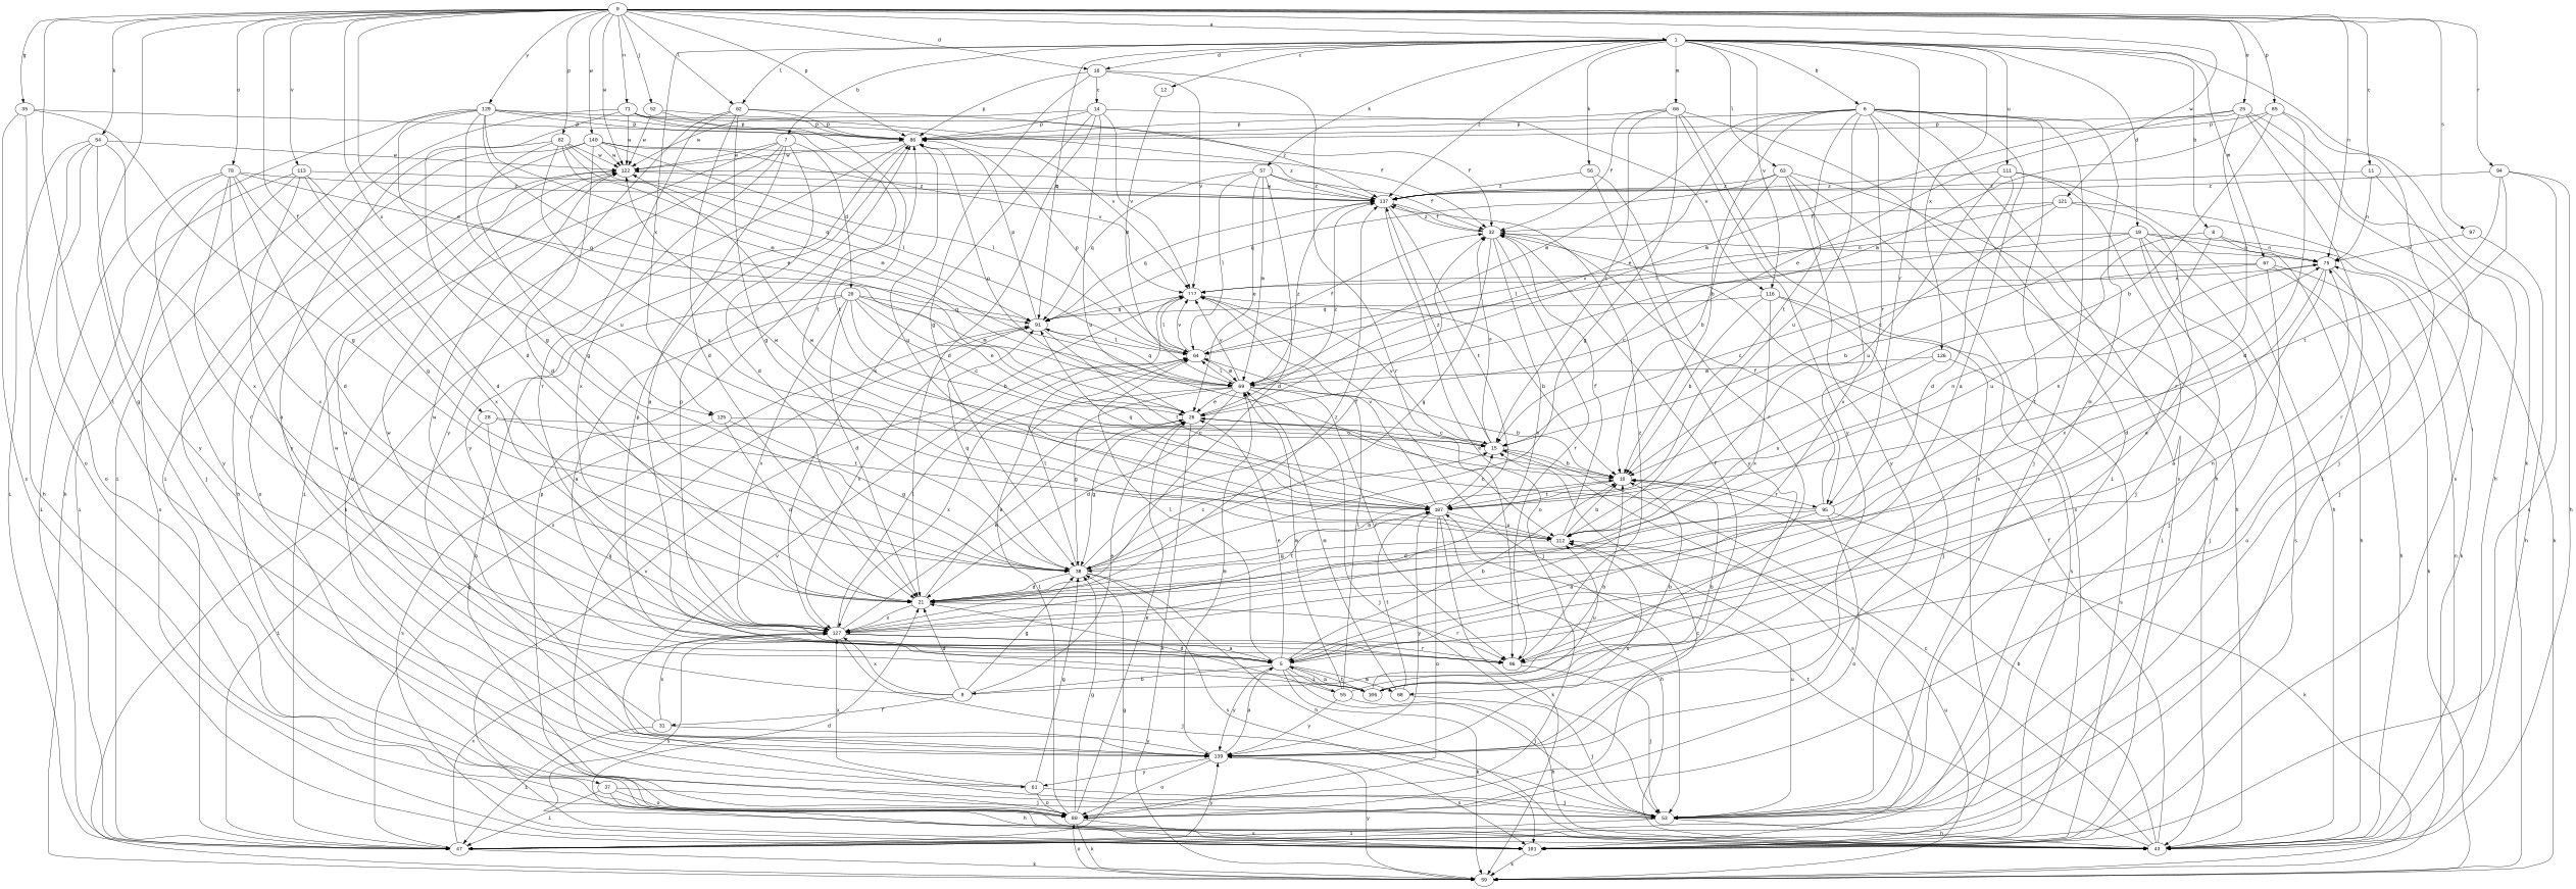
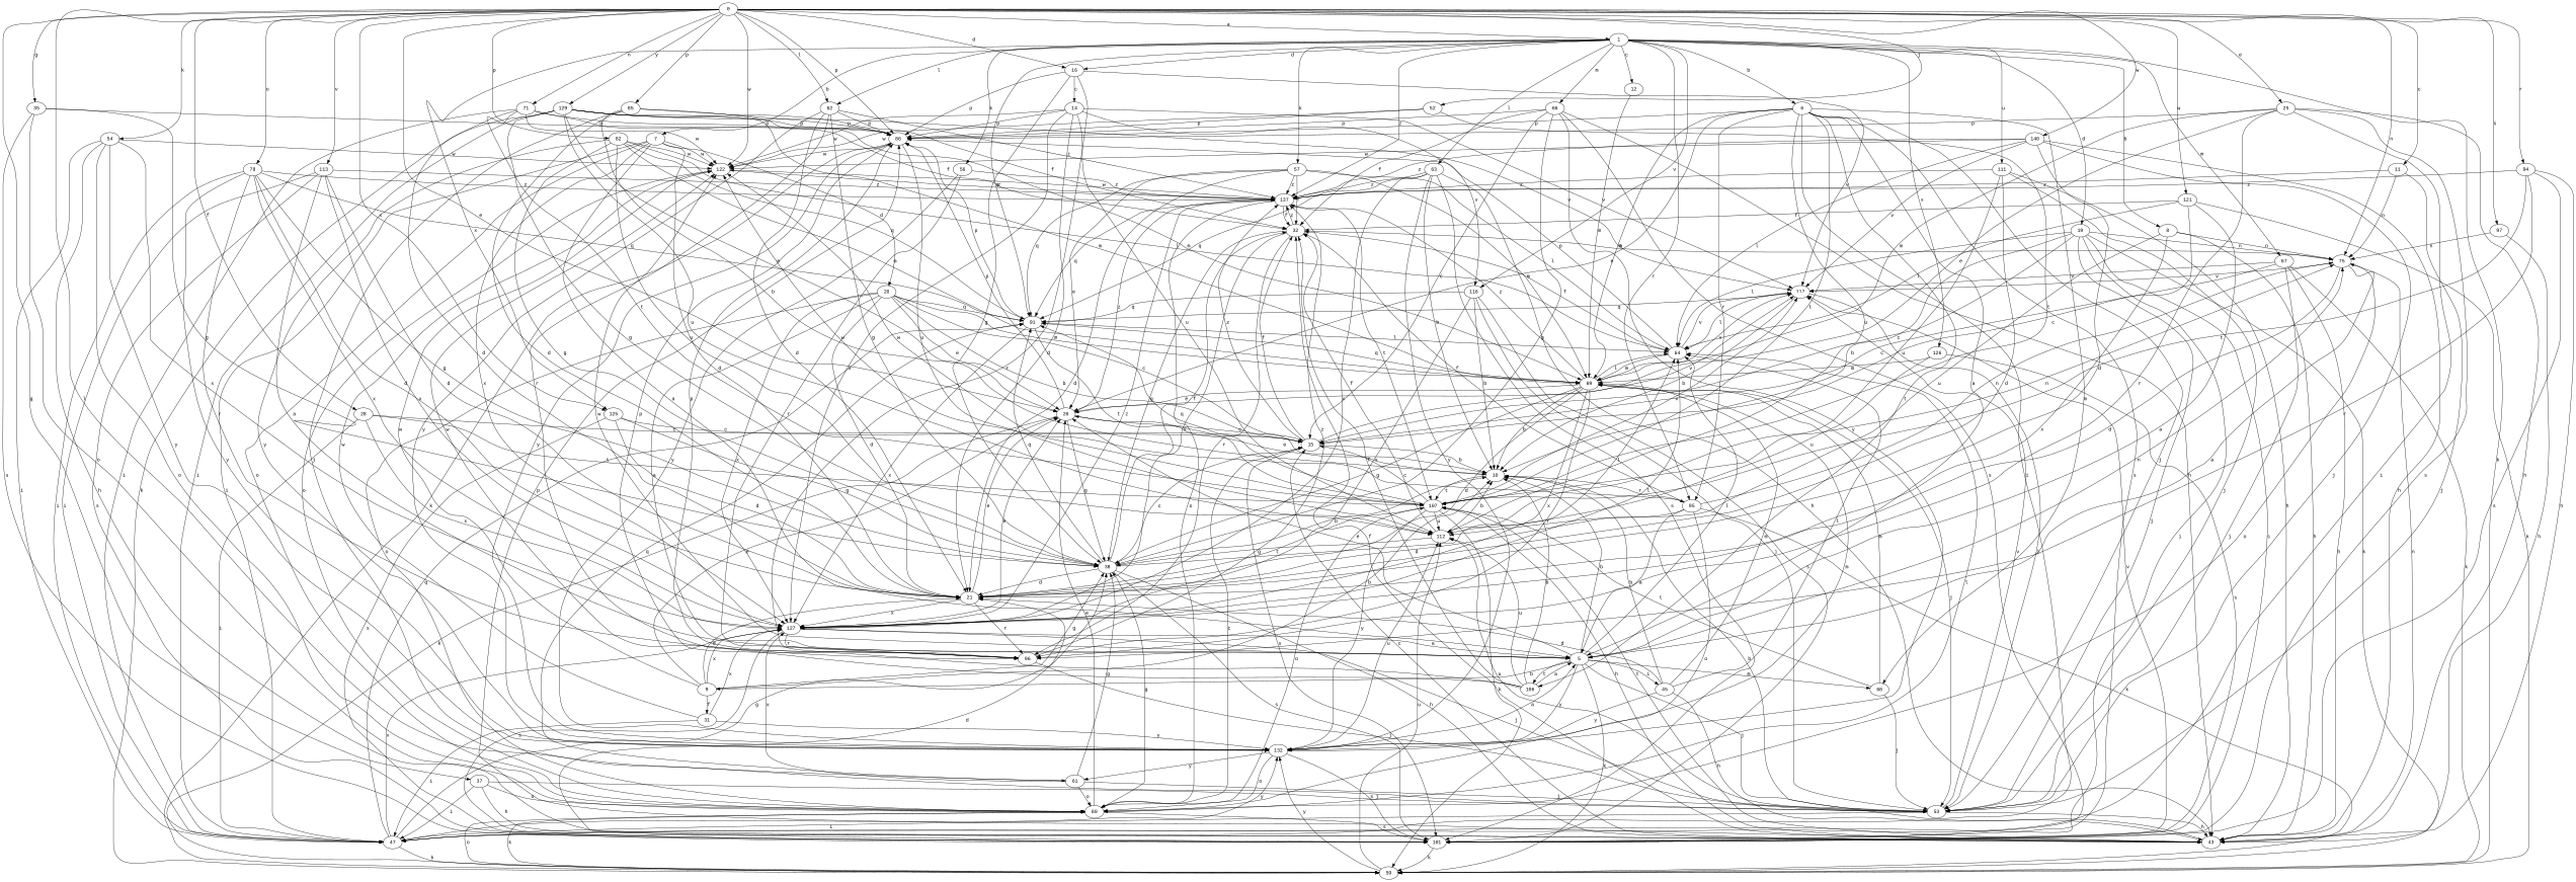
  strict digraph {
    fontname="Liberation Mono"
    node [fontname="Liberation Mono"]
    edge [fontname="Liberation Mono"]
    0
    1
    11
    16
    25
    26
    28
    35
    37
    52
    54
    61
    62
    71
    75
    78
    82
    85
    86
    94
    97
    113
    n23 [label=140]
    121
    122
    125
    129
    6
    7
    8
    12
    19
    56
    57
    59
    63
    66
    67
    91
    95
    111
    116
    126
    137
    53
    38
    14
    117
    96
    47
    69
    101
    43
    15
    107
    127
    80
-   132 [label=139]
+   132
    21
    32
    5
    64
    112
    10
    68
    106
    20
    9
-   45 [label=55]
+   45
    31
    0 -> 1 [label=a]
    0 -> 11 [label=c]
    0 -> 16 [label=d]
    0 -> 25 [label=e]
    0 -> 26 [label=e]
    0 -> 28 [label=f]
    0 -> 35 [label=g]
    0 -> 37 [label=g]
    0 -> 52 [label=j]
    0 -> 54 [label=k]
    0 -> 61 [label=l]
    0 -> 62 [label=l]
    0 -> 71 [label=n]
    0 -> 75 [label=n]
    0 -> 78 [label=o]
    0 -> 82 [label=p]
    0 -> 85 [label=p]
    0 -> 86 [label=p]
    0 -> 94 [label=r]
    0 -> 97 [label=s]
    0 -> 113 [label=v]
    0 -> n23 [label=w]
    0 -> 121 [label=w]
    0 -> 122 [label=w]
    0 -> 125 [label=x]
    0 -> 129 [label=y]
    1 -> 16 [label=d]
    1 -> 62 [label=l]
    1 -> 125 [label=x]
    1 -> 6 [label=b]
    1 -> 7 [label=b]
    1 -> 8 [label=b]
    1 -> 12 [label=c]
    1 -> 19 [label=d]
    1 -> 56 [label=k]
    1 -> 57 [label=k]
    1 -> 59 [label=k]
    1 -> 63 [label=l]
    1 -> 66 [label=m]
    1 -> 67 [label=m]
    1 -> 91 [label=q]
    1 -> 95 [label=r]
    1 -> 111 [label=u]
    1 -> 116 [label=v]
    1 -> 126 [label=x]
    1 -> 137 [label=z]
    11 -> 75 [label=n]
    11 -> 137 [label=z]
    11 -> 53 [label=j]
    16 -> 86 [label=p]
    16 -> 38 [label=g]
    16 -> 14 [label=c]
    16 -> 117 [label=v]
    16 -> 96 [label=r]
    25 -> 26 [label=e]
    25 -> 86 [label=p]
    25 -> 96 [label=r]
    25 -> 47 [label=i]
    25 -> 69 [label=m]
    25 -> 101 [label=s]
    25 -> 43 [label=h]
    26 -> 86 [label=p]
    26 -> 59 [label=k]
    26 -> 137 [label=z]
    26 -> 38 [label=g]
    26 -> 15 [label=c]
    28 -> 47 [label=i]
    28 -> 15 [label=c]
    28 -> 107 [label=t]
    28 -> 127 [label=x]
    35 -> 86 [label=p]
    35 -> 38 [label=g]
    35 -> 101 [label=s]
    35 -> 80 [label=o]
    37 -> 53 [label=j]
    37 -> 47 [label=i]
    37 -> 43 [label=h]
    37 -> 80 [label=o]
    52 -> 86 [label=p]
    52 -> 122 [label=w]
    52 -> 107 [label=t]
    54 -> 122 [label=w]
    54 -> 47 [label=i]
    54 -> 43 [label=h]
    54 -> 127 [label=x]
    54 -> 80 [label=o]
    54 -> 132 [label=y]
    61 -> 91 [label=q]
    61 -> 53 [label=j]
    61 -> 38 [label=g]
    61 -> 127 [label=x]
    61 -> 80 [label=o]
    62 -> 86 [label=p]
    62 -> 137 [label=z]
    62 -> 38 [label=g]
    62 -> 96 [label=r]
    62 -> 132 [label=y]
    62 -> 21 [label=d]
    71 -> 86 [label=p]
    71 -> 122 [label=w]
    71 -> 47 [label=i]
    71 -> 107 [label=t]
    71 -> 21 [label=d]
    71 -> 32 [label=f]
    75 -> 117 [label=v]
    75 -> 80 [label=o]
    75 -> 21 [label=d]
    75 -> 5 [label=a]
    78 -> 91 [label=q]
    78 -> 137 [label=z]
    78 -> 38 [label=g]
    78 -> 96 [label=r]
    78 -> 47 [label=i]
    78 -> 127 [label=x]
    78 -> 132 [label=y]
    78 -> 21 [label=d]
    82 -> 122 [label=w]
    82 -> 91 [label=q]
    82 -> 38 [label=g]
    82 -> 69 [label=m]
    82 -> 132 [label=y]
    82 -> 64 [label=l]
    82 -> 112 [label=u]
    85 -> 86 [label=p]
    85 -> 53 [label=j]
    85 -> 69 [label=m]
    85 -> 21 [label=d]
    85 -> 10 [label=b]
    86 -> 122 [label=w]
    86 -> 59 [label=k]
    86 -> 132 [label=y]
    86 -> 112 [label=u]
    94 -> 137 [label=z]
    94 -> 96 [label=r]
    94 -> 101 [label=s]
    94 -> 43 [label=h]
    94 -> 107 [label=t]
    97 -> 75 [label=n]
    97 -> 43 [label=h]
    113 -> 137 [label=z]
    113 -> 47 [label=i]
    113 -> 101 [label=s]
    113 -> 127 [label=x]
    113 -> 21 [label=d]
    113 -> 5 [label=a]
    n23 -> 122 [label=w]
    n23 -> 137 [label=z]
    n23 -> 53 [label=j]
    n23 -> 117 [label=v]
    n23 -> 43 [label=h]
    n23 -> 21 [label=d]
    n23 -> 64 [label=l]
    121 -> 59 [label=k]
    121 -> 15 [label=c]
    121 -> 32 [label=f]
    121 -> 5 [label=a]
    121 -> 64 [label=l]
    122 -> 137 [label=z]
    122 -> 80 [label=o]
    125 -> 38 [label=g]
    125 -> 101 [label=s]
    125 -> 15 [label=c]
    125 -> 21 [label=d]
    129 -> 26 [label=e]
    129 -> 86 [label=p]
    129 -> 59 [label=k]
    129 -> 38 [label=g]
    129 -> 117 [label=v]
    129 -> 47 [label=i]
    129 -> 69 [label=m]
    129 -> 32 [label=f]
    129 -> 112 [label=u]
    6 -> 26 [label=e]
    6 -> 86 [label=p]
    6 -> 95 [label=r]
    6 -> 53 [label=j]
    6 -> 47 [label=i]
    6 -> 69 [label=m]
    6 -> 101 [label=s]
    6 -> 107 [label=t]
    6 -> 5 [label=a]
    6 -> 112 [label=u]
-   6 -> 10 [label=b]
    6 -> 68 [label=m]
    6 -> 106 [label=t]
    7 -> 122 [label=w]
    7 -> 47 [label=i]
    7 -> 127 [label=x]
    7 -> 80 [label=o]
    7 -> 21 [label=d]
    7 -> 5 [label=a]
    7 -> 20 [label=d]
    8 -> 75 [label=n]
    8 -> 43 [label=h]
    8 -> 127 [label=x]
    8 -> 112 [label=u]
    12 -> 69 [label=m]
    19 -> 75 [label=n]
    19 -> 59 [label=k]
    19 -> 53 [label=j]
    19 -> 47 [label=i]
    19 -> 101 [label=s]
    19 -> 15 [label=c]
    19 -> 64 [label=l]
    19 -> 10 [label=b]
    56 -> 137 [label=z]
    56 -> 96 [label=r]
    56 -> 132 [label=y]
    57 -> 26 [label=e]
    57 -> 91 [label=q]
    57 -> 137 [label=z]
    57 -> 69 [label=m]
    57 -> 21 [label=d]
    57 -> 32 [label=f]
    57 -> 64 [label=l]
    59 -> 80 [label=o]
    59 -> 132 [label=y]
    59 -> 112 [label=u]
    63 -> 91 [label=q]
    63 -> 137 [label=z]
    63 -> 101 [label=s]
    63 -> 43 [label=h]
    63 -> 127 [label=x]
    63 -> 132 [label=y]
    63 -> 10 [label=b]
    66 -> 86 [label=p]
    66 -> 38 [label=g]
    66 -> 101 [label=s]
    66 -> 43 [label=h]
    66 -> 15 [label=c]
    66 -> 132 [label=y]
    66 -> 32 [label=f]
    67 -> 59 [label=k]
    67 -> 53 [label=j]
    67 -> 117 [label=v]
    67 -> 43 [label=h]
    67 -> 15 [label=c]
    91 -> 86 [label=p]
    91 -> 107 [label=t]
    91 -> 127 [label=x]
    91 -> 64 [label=l]
    95 -> 75 [label=n]
    95 -> 122 [label=w]
    95 -> 59 [label=k]
    95 -> 80 [label=o]
    95 -> 21 [label=d]
    95 -> 32 [label=f]
    95 -> 5 [label=a]
    111 -> 137 [label=z]
    111 -> 53 [label=j]
    111 -> 43 [label=h]
    111 -> 21 [label=d]
    111 -> 112 [label=u]
    116 -> 91 [label=q]
    116 -> 53 [label=j]
    116 -> 101 [label=s]
    116 -> 127 [label=x]
    116 -> 10 [label=b]
    126 -> 69 [label=m]
    126 -> 101 [label=s]
    126 -> 112 [label=u]
    137 -> 122 [label=w]
    137 -> 91 [label=q]
    137 -> 107 [label=t]
    137 -> 80 [label=o]
    137 -> 32 [label=f]
    53 -> 117 [label=v]
    53 -> 47 [label=i]
    53 -> 43 [label=h]
    53 -> 112 [label=u]
    38 -> 91 [label=q]
    38 -> 101 [label=s]
    38 -> 43 [label=h]
    38 -> 15 [label=c]
    38 -> 21 [label=d]
    38 -> 32 [label=f]
    38 -> 64 [label=l]
    38 -> 10 [label=b]
    14 -> 86 [label=p]
    14 -> 122 [label=w]
    14 -> 116 [label=v]
    14 -> 117 [label=v]
    14 -> 127 [label=x]
    14 -> 21 [label=d]
    14 -> 112 [label=u]
    117 -> 91 [label=q]
    117 -> 53 [label=j]
    117 -> 64 [label=l]
    117 -> 10 [label=b]
    96 -> 86 [label=p]
    96 -> 137 [label=z]
    96 -> 53 [label=j]
    47 -> 59 [label=k]
    47 -> 91 [label=q]
    47 -> 38 [label=g]
    47 -> 127 [label=x]
    47 -> 132 [label=y]
    69 -> 26 [label=e]
    69 -> 91 [label=q]
    69 -> 137 [label=z]
    69 -> 53 [label=j]
    69 -> 38 [label=g]
    69 -> 117 [label=v]
    69 -> 96 [label=r]
    69 -> 127 [label=x]
    69 -> 21 [label=d]
    69 -> 64 [label=l]
    69 -> 10 [label=b]
    101 -> 59 [label=k]
    101 -> 117 [label=v]
    101 -> 21 [label=d]
    43 -> 75 [label=n]
    43 -> 86 [label=p]
    43 -> 15 [label=c]
    43 -> 107 [label=t]
    43 -> 32 [label=f]
    43 -> 10 [label=b]
    15 -> 137 [label=z]
    15 -> 117 [label=v]
    15 -> 101 [label=s]
    15 -> 32 [label=f]
    15 -> 10 [label=b]
    107 -> 75 [label=n]
    107 -> 122 [label=w]
    107 -> 59 [label=k]
    107 -> 91 [label=q]
    107 -> 117 [label=v]
    107 -> 43 [label=h]
    107 -> 15 [label=c]
    107 -> 80 [label=o]
    107 -> 132 [label=y]
    107 -> 112 [label=u]
    127 -> 26 [label=e]
    127 -> 137 [label=z]
    127 -> 53 [label=j]
    127 -> 96 [label=r]
    127 -> 101 [label=s]
    127 -> 5 [label=a]
    127 -> 64 [label=l]
    80 -> 26 [label=e]
    80 -> 59 [label=k]
    80 -> 38 [label=g]
    80 -> 101 [label=s]
    80 -> 15 [label=c]
    80 -> 64 [label=l]
    132 -> 61 [label=y]
    132 -> 69 [label=m]
    132 -> 101 [label=s]
    132 -> 80 [label=o]
    132 -> 5 [label=a]
    132 -> 112 [label=u]
    21 -> 26 [label=e]
    21 -> 96 [label=r]
    21 -> 107 [label=t]
    21 -> 127 [label=x]
    32 -> 75 [label=n]
    32 -> 137 [label=z]
    32 -> 38 [label=g]
    32 -> 96 [label=r]
    32 -> 127 [label=x]
    5 -> 26 [label=e]
    5 -> 75 [label=n]
    5 -> 122 [label=w]
    5 -> 59 [label=k]
    5 -> 53 [label=j]
    5 -> 132 [label=y]
    5 -> 64 [label=l]
    5 -> 10 [label=b]
    5 -> 68 [label=m]
    5 -> 106 [label=t]
    5 -> 9 [label=b]
    5 -> 45 [label=i]
    64 -> 86 [label=p]
    64 -> 117 [label=v]
    64 -> 69 [label=m]
    64 -> 32 [label=f]
    112 -> 38 [label=g]
    112 -> 32 [label=f]
    112 -> 10 [label=b]
    10 -> 26 [label=e]
    10 -> 95 [label=r]
    10 -> 107 [label=t]
    68 -> 53 [label=j]
    68 -> 69 [label=m]
    68 -> 107 [label=t]
    106 -> 86 [label=p]
    106 -> 122 [label=w]
    106 -> 32 [label=f]
    106 -> 5 [label=a]
    106 -> 112 [label=u]
    106 -> 10 [label=b]
    20 -> 26 [label=e]
    20 -> 91 [label=q]
    20 -> 69 [label=m]
    20 -> 15 [label=c]
    20 -> 127 [label=x]
    20 -> 80 [label=o]
    20 -> 21 [label=d]
    20 -> 5 [label=a]
    20 -> 10 [label=b]
    9 -> 26 [label=e]
    9 -> 122 [label=w]
    9 -> 38 [label=g]
    9 -> 127 [label=x]
    9 -> 21 [label=d]
    9 -> 10 [label=b]
    9 -> 31 [label=f]
    45 -> 69 [label=m]
    45 -> 43 [label=h]
    45 -> 132 [label=y]
    45 -> 21 [label=d]
    45 -> 64 [label=l]
    45 -> 10 [label=b]
    31 -> 122 [label=w]
    31 -> 47 [label=i]
    31 -> 127 [label=x]
    31 -> 132 [label=y]
  }
